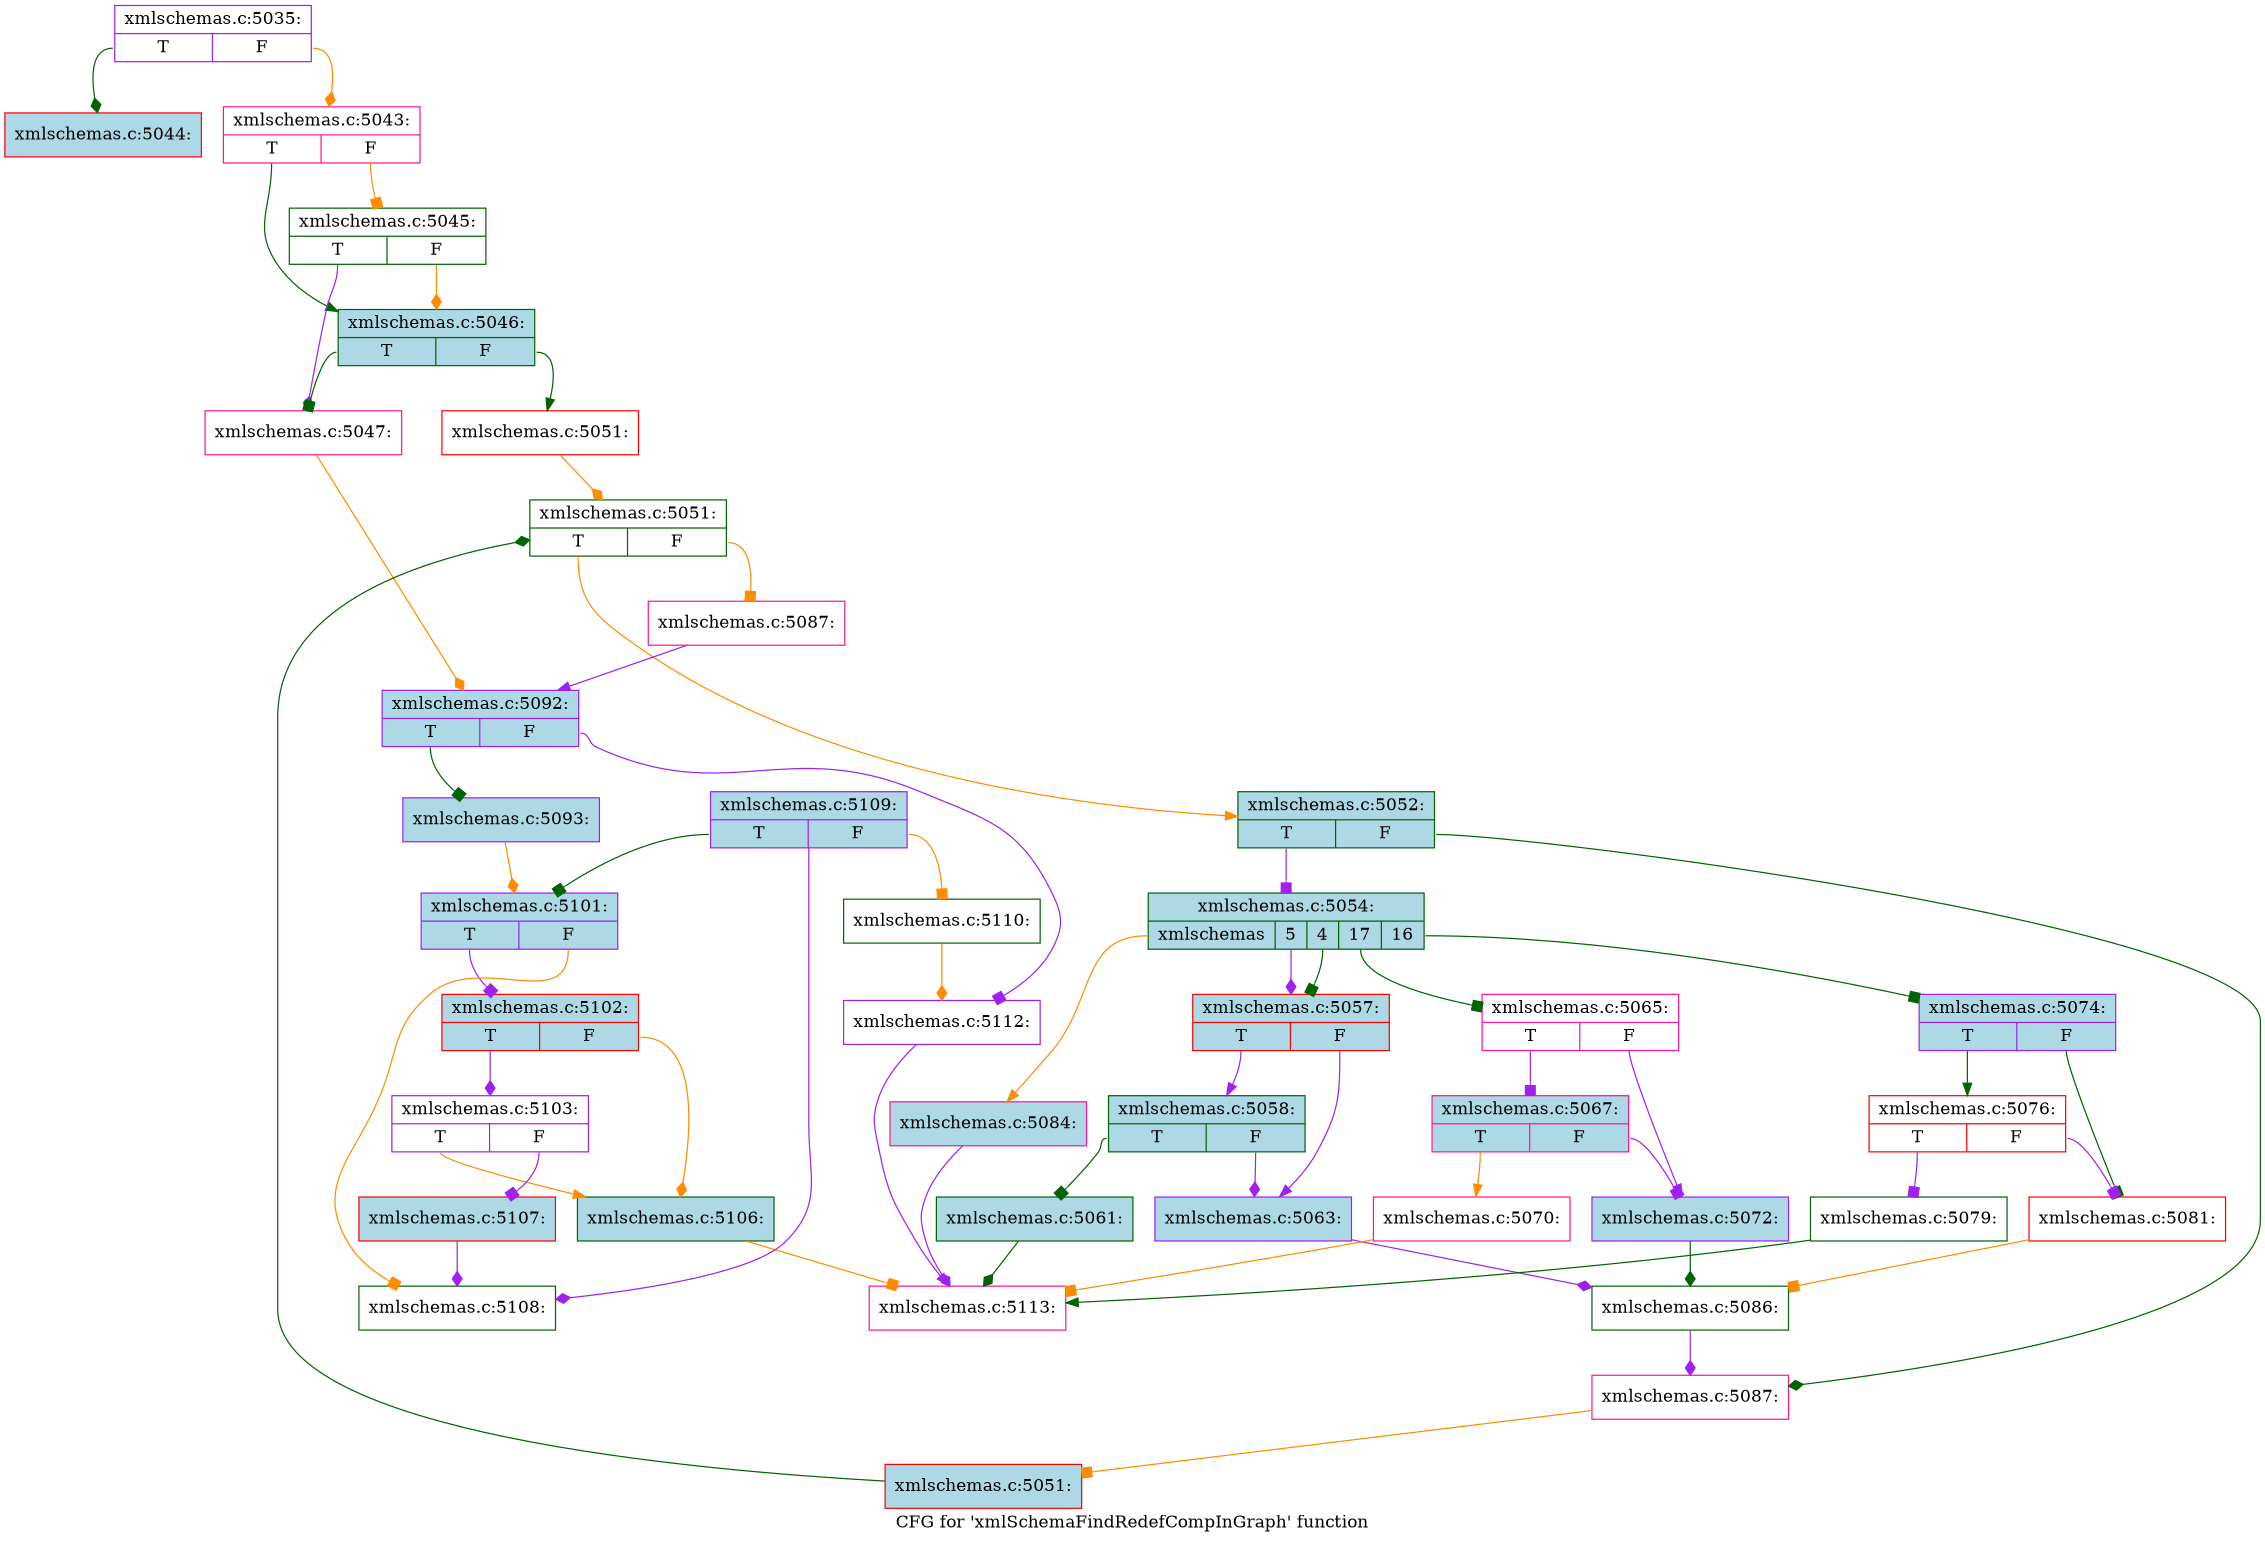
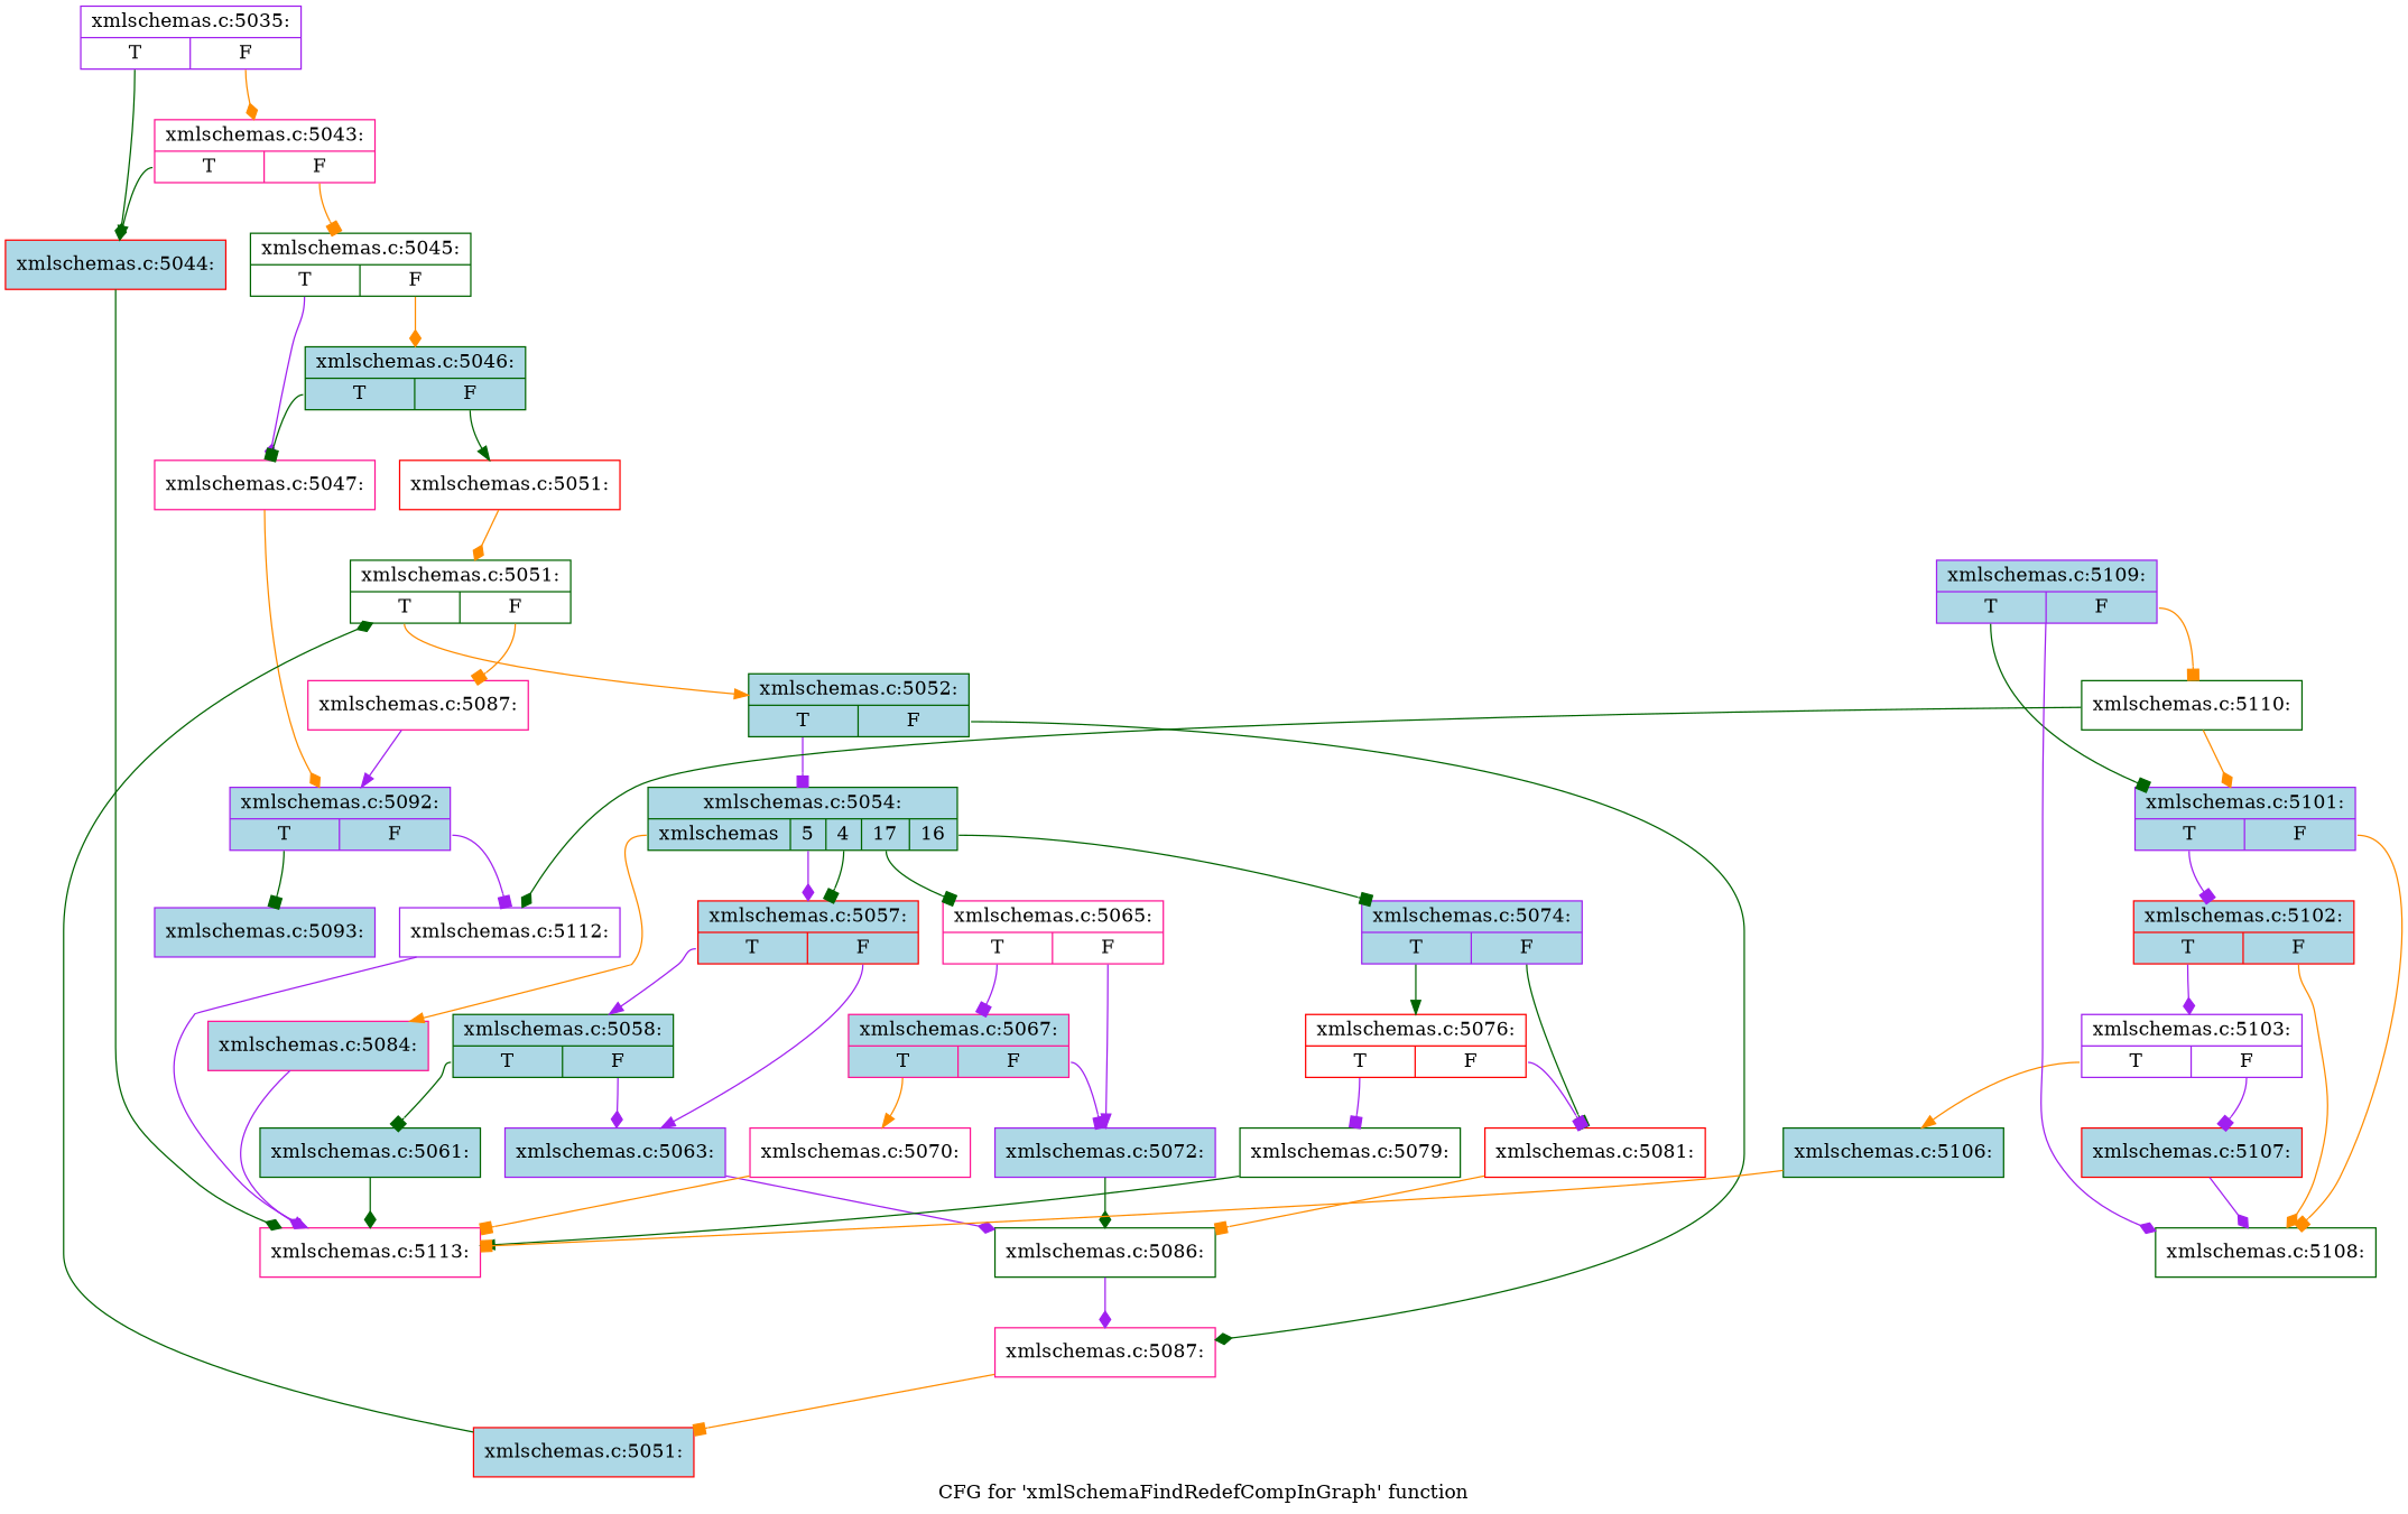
  digraph {
    label="CFG for 'xmlSchemaFindRedefCompInGraph' function"
    node [color=darkgreen fillcolor=lightblue shape=record style=filled]
    edge [arrowhead=box color=purple]
    n1 [color=purple fillcolor=white label="{xmlschemas.c:5035:|{<s0>T|<s1>F}}"]
    n2 [color=red label="{xmlschemas.c:5044:}"]
    n3 [color=deeppink fillcolor=white label="{xmlschemas.c:5043:|{<s0>T|<s1>F}}"]
    n4 [color=deeppink fillcolor=white label="{xmlschemas.c:5113:}"]
    n5 [fillcolor=white label="{xmlschemas.c:5045:|{<s0>T|<s1>F}}"]
    n6 [color=deeppink fillcolor=white label="{xmlschemas.c:5047:}"]
    n7 [label="{xmlschemas.c:5046:|{<s0>T|<s1>F}}"]
    n8 [color=purple label="{xmlschemas.c:5092:|{<s0>T|<s1>F}}"]
    n9 [color=red fillcolor=white label="{xmlschemas.c:5051:}"]
    n10 [color=purple label="{xmlschemas.c:5093:}"]
    n11 [color=purple fillcolor=white label="{xmlschemas.c:5112:}"]
    n12 [fillcolor=white label="{xmlschemas.c:5051:|{<s0>T|<s1>F}}"]
    n13 [label="{xmlschemas.c:5052:|{<s0>T|<s1>F}}"]
    n14 [color=deeppink fillcolor=white label="{xmlschemas.c:5087:}"]
    n15 [color=purple label="{xmlschemas.c:5101:|{<s0>T|<s1>F}}"]
    n16 [label="{xmlschemas.c:5054:|{<s0>xmlschemas|<s1>5|<s2>4|<s3>17|<s4>16}}"]
    n17 [color=deeppink fillcolor=white label="{xmlschemas.c:5087:}"]
    n18 [color=deeppink label="{xmlschemas.c:5084:}"]
    n19 [color=red label="{xmlschemas.c:5057:|{<s0>T|<s1>F}}"]
    n20 [color=deeppink fillcolor=white label="{xmlschemas.c:5065:|{<s0>T|<s1>F}}"]
    n21 [color=purple label="{xmlschemas.c:5074:|{<s0>T|<s1>F}}"]
    n22 [color=red label="{xmlschemas.c:5051:}"]
    n23 [label="{xmlschemas.c:5058:|{<s0>T|<s1>F}}"]
    n24 [color=purple label="{xmlschemas.c:5063:}"]
    n25 [color=deeppink label="{xmlschemas.c:5067:|{<s0>T|<s1>F}}"]
    n26 [color=purple label="{xmlschemas.c:5072:}"]
    n27 [color=red fillcolor=white label="{xmlschemas.c:5076:|{<s0>T|<s1>F}}"]
    n28 [color=red fillcolor=white label="{xmlschemas.c:5081:}"]
    n29 [label="{xmlschemas.c:5061:}"]
    n30 [fillcolor=white label="{xmlschemas.c:5086:}"]
    n31 [color=deeppink fillcolor=white label="{xmlschemas.c:5070:}"]
    n32 [fillcolor=white label="{xmlschemas.c:5079:}"]
    n33 [color=red label="{xmlschemas.c:5102:|{<s0>T|<s1>F}}"]
    n34 [fillcolor=white label="{xmlschemas.c:5108:}"]
    n35 [color=purple fillcolor=white label="{xmlschemas.c:5103:|{<s0>T|<s1>F}}"]
    n36 [label="{xmlschemas.c:5106:}"]
    n37 [color=red label="{xmlschemas.c:5107:}"]
    n38 [color=purple label="{xmlschemas.c:5109:|{<s0>T|<s1>F}}"]
    n39 [fillcolor=white label="{xmlschemas.c:5110:}"]
    n1 -> n2 [arrowhead=diamond color=darkgreen tailport=s0]
    n1 -> n3 [arrowhead=diamond color=darkorange tailport=s1]
-   n3 -> n7 [arrowhead=normal color=darkgreen tailport=s0]
+   n2 -> n4 [arrowhead=diamond color=darkgreen]
+   n3 -> n2 [arrowhead=normal color=darkgreen tailport=s0]
    n3 -> n5 [color=darkorange tailport=s1]
    n5 -> n6 [arrowhead=diamond tailport=s0]
    n5 -> n7 [arrowhead=diamond color=darkorange tailport=s1]
    n6 -> n8 [arrowhead=diamond color=darkorange]
    n7 -> n6 [color=darkgreen tailport=s0]
    n7 -> n9 [arrowhead=normal color=darkgreen tailport=s1]
    n8 -> n10 [color=darkgreen tailport=s0]
    n8 -> n11 [tailport=s1]
    n9 -> n12 [arrowhead=diamond color=darkorange]
-   n10 -> n15 [arrowhead=diamond color=darkorange]
+   n39 -> n15 [arrowhead=diamond color=darkorange]
    n11 -> n4 [arrowhead=normal]
    n12 -> n13 [arrowhead=normal color=darkorange tailport=s0]
    n12 -> n14 [color=darkorange tailport=s1]
    n13 -> n16 [tailport=s0]
    n13 -> n17 [arrowhead=diamond color=darkgreen tailport=s1]
    n14 -> n8 [arrowhead=normal]
    n15 -> n33 [tailport=s0]
    n15 -> n34 [color=darkorange tailport=s1]
    n16 -> n18 [arrowhead=normal color=darkorange tailport=s0]
    n16 -> n19 [arrowhead=diamond tailport=s1]
    n16 -> n19 [color=darkgreen tailport=s2]
    n16 -> n20 [color=darkgreen tailport=s3]
    n16 -> n21 [color=darkgreen tailport=s4]
    n17 -> n22 [color=darkorange]
    n18 -> n4 [arrowhead=diamond]
    n19 -> n23 [arrowhead=normal tailport=s0]
    n19 -> n24 [arrowhead=normal tailport=s1]
    n20 -> n25 [tailport=s0]
    n20 -> n26 [arrowhead=normal tailport=s1]
    n21 -> n27 [arrowhead=normal color=darkgreen tailport=s0]
    n21 -> n28 [color=darkgreen tailport=s1]
    n22 -> n12 [arrowhead=diamond color=darkgreen]
    n23 -> n24 [arrowhead=diamond tailport=s1]
    n23 -> n29 [color=darkgreen tailport=s0]
    n24 -> n30 [arrowhead=diamond]
    n25 -> n26 [tailport=s1]
    n25 -> n31 [arrowhead=normal color=darkorange tailport=s0]
    n26 -> n30 [arrowhead=diamond color=darkgreen]
    n27 -> n28 [tailport=s1]
    n27 -> n32 [tailport=s0]
    n28 -> n30 [color=darkorange]
    n29 -> n4 [arrowhead=diamond color=darkgreen]
    n30 -> n17 [arrowhead=diamond]
    n31 -> n4 [color=darkorange]
    n32 -> n4 [arrowhead=normal color=darkgreen]
-   n33 -> n36 [arrowhead=diamond color=darkorange tailport=s1]
+   n33 -> n34 [arrowhead=diamond color=darkorange tailport=s1]
    n33 -> n35 [arrowhead=diamond tailport=s0]
    n35 -> n36 [arrowhead=normal color=darkorange tailport=s0]
    n35 -> n37 [tailport=s1]
    n36 -> n4 [color=darkorange]
    n37 -> n34 [arrowhead=diamond]
    n38 -> n15 [color=darkgreen tailport=s0]
    n38 -> n34 [arrowhead=diamond]
    n38 -> n39 [color=darkorange tailport=s1]
-   n39 -> n11 [arrowhead=diamond color=darkorange]
+   n39 -> n11 [arrowhead=diamond color=darkgreen]
  }
